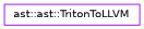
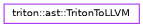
  digraph {
    rankdir=LR
-   n1 [color=purple fillcolor=white fontname=Helvetica fontsize=10 height=0.2 label="ast::ast::TritonToLLVM" shape=box style=filled width=0.4]
+   n1 [color=purple fillcolor=white fontname=Helvetica fontsize=10 height=0.2 label="triton::ast::TritonToLLVM" shape=box style=filled width=0.4]
  }
